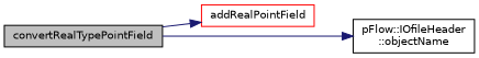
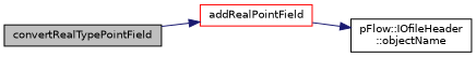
  digraph {
    rankdir=LR
    node [color=black fillcolor=white fontname=Helvetica fontsize=10 shape=record style=filled]
    edge [color=midnightblue fontname=Helvetica fontsize=10 labelfontname=Helvetica labelfontsize=10 style=solid]
    n1 [fillcolor=grey75 fontcolor=black height=0.2 label=convertRealTypePointField width=0.4]
    n2 [color=red height=0.2 label=addRealPointField width=0.4]
    n3 [height=0.2 label="pFlow::IOfileHeader\l::objectName" width=0.4]
    n1 -> n2
-   n1 -> n3
+   n2 -> n3
  }
